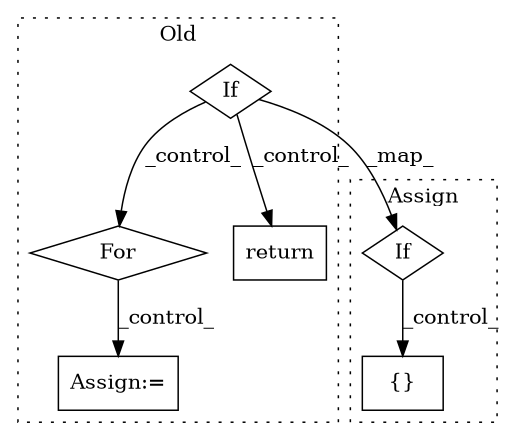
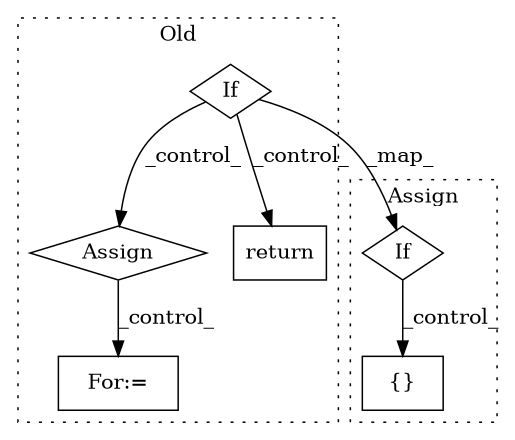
  digraph {
    node [a=96 l="3,14" shape=diamond]
-   n1 [a=107 l="4,14" label=For s="3837,3856"]
-   n2 [a=68 l=3 label="Assign:=" s=4065 shape=box]
+   n1 [a=107 l="4,14" label=Assign s="3837,3856"]
+   n2 [a=68 l=3 label="For:=" s=4065 shape=box]
    n3 [label=If s="3791,3805"]
    n4 [a=93 l=7 label=return s=4384 shape=box]
    n5 [a=95 l="2,1" label="{}" s="6244,6245" shape=box]
    n6 [label=If s="6186,6199"]
    subgraph cluster_1 {
      label=Old
      style=dotted
      n1
      n2
      n3
      n4
    }
    subgraph cluster_2 {
      label=Assign
      style=dotted
      n5
      n6
    }
    n1 -> n2 [label=_control_]
    n3 -> n1 [label=_control_]
    n3 -> n4 [label=_control_]
    n3 -> n6 [label=_map_]
    n6 -> n5 [label=_control_]
  }
